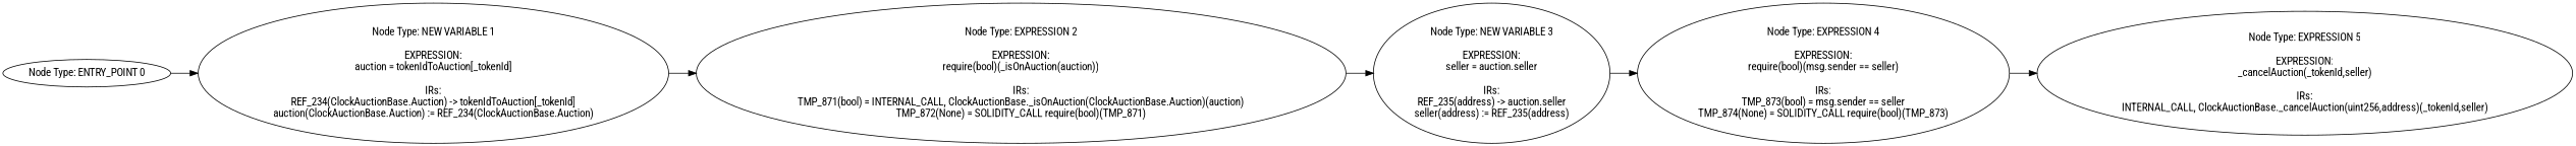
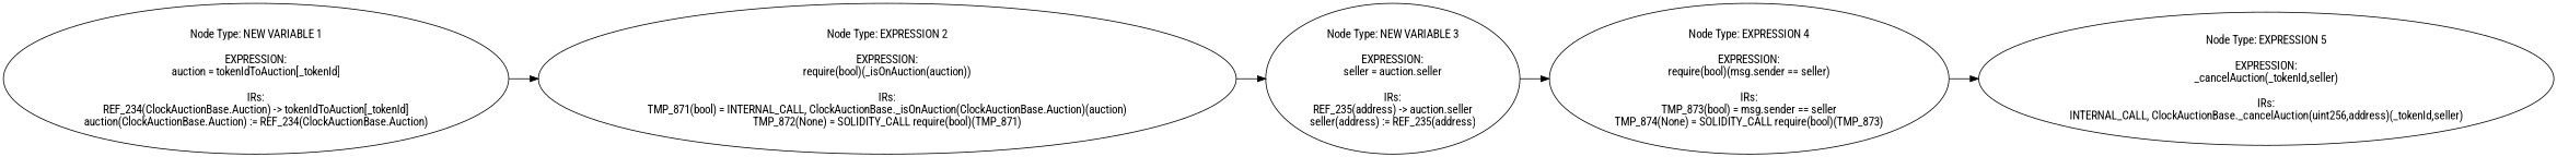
  digraph {
    rankdir=LR
    fontname="Roboto Condensed"
    node [fontname="Roboto Condensed"]
    edge [fontname="Roboto Condensed"]
-   n1 [label="Node Type: ENTRY_POINT 0\n"]
    n2 [label="Node Type: NEW VARIABLE 1\n\nEXPRESSION:\nauction = tokenIdToAuction[_tokenId]\n\nIRs:\nREF_234(ClockAuctionBase.Auction) -> tokenIdToAuction[_tokenId]\nauction(ClockAuctionBase.Auction) := REF_234(ClockAuctionBase.Auction)"]
    n3 [label="Node Type: EXPRESSION 2\n\nEXPRESSION:\nrequire(bool)(_isOnAuction(auction))\n\nIRs:\nTMP_871(bool) = INTERNAL_CALL, ClockAuctionBase._isOnAuction(ClockAuctionBase.Auction)(auction)\nTMP_872(None) = SOLIDITY_CALL require(bool)(TMP_871)"]
    n4 [label="Node Type: NEW VARIABLE 3\n\nEXPRESSION:\nseller = auction.seller\n\nIRs:\nREF_235(address) -> auction.seller\nseller(address) := REF_235(address)"]
    n5 [label="Node Type: EXPRESSION 4\n\nEXPRESSION:\nrequire(bool)(msg.sender == seller)\n\nIRs:\nTMP_873(bool) = msg.sender == seller\nTMP_874(None) = SOLIDITY_CALL require(bool)(TMP_873)"]
    n6 [label="Node Type: EXPRESSION 5\n\nEXPRESSION:\n_cancelAuction(_tokenId,seller)\n\nIRs:\nINTERNAL_CALL, ClockAuctionBase._cancelAuction(uint256,address)(_tokenId,seller)"]
-   n1 -> n2
    n2 -> n3
    n3 -> n4
    n4 -> n5
    n5 -> n6
  }
